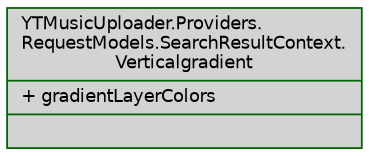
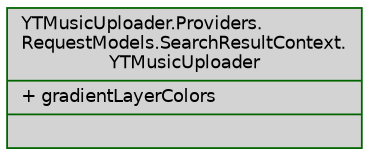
  digraph {
-   n1 [color=darkgreen fillcolor=lightgrey fontcolor=black fontname=Helvetica fontsize=10 height=0.2 label="{YTMusicUploader.Providers.\lRequestModels.SearchResultContext.\lVerticalgradient\n|+ gradientLayerColors\l|}" shape=record style=filled width=0.4]
+   n1 [color=darkgreen fillcolor=lightgrey fontcolor=black fontname=Helvetica fontsize=10 height=0.2 label="{YTMusicUploader.Providers.\lRequestModels.SearchResultContext.\lYTMusicUploader\n|+ gradientLayerColors\l|}" shape=record style=filled width=0.4]
  }
